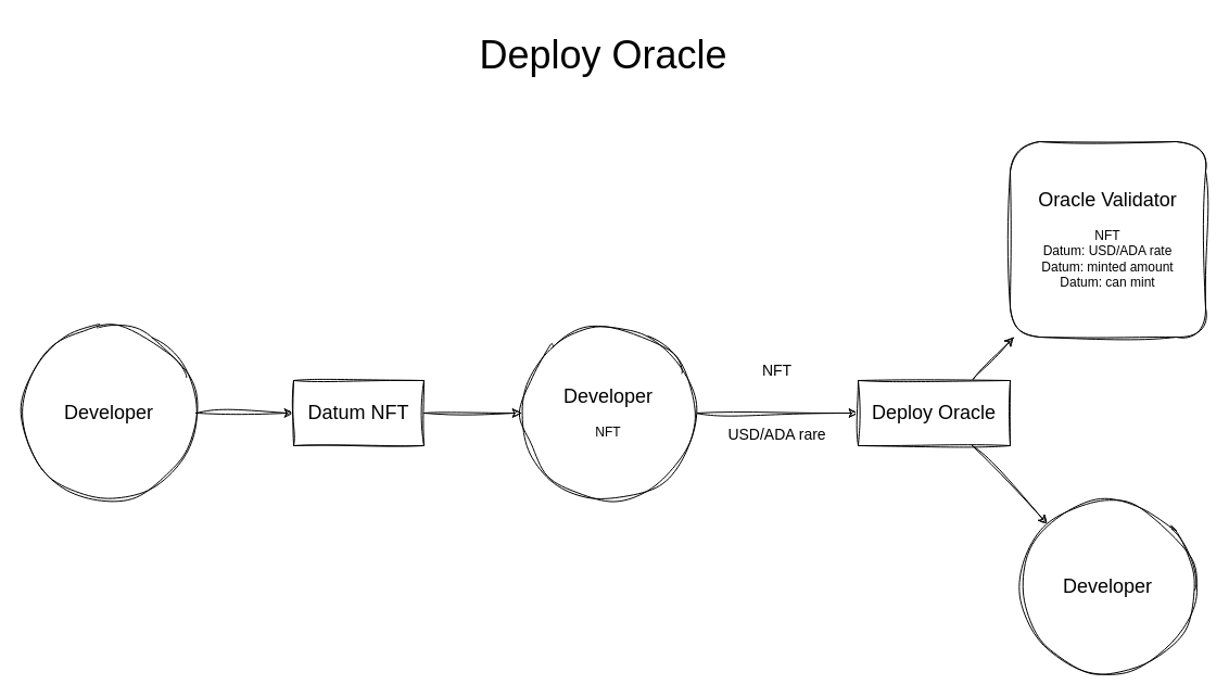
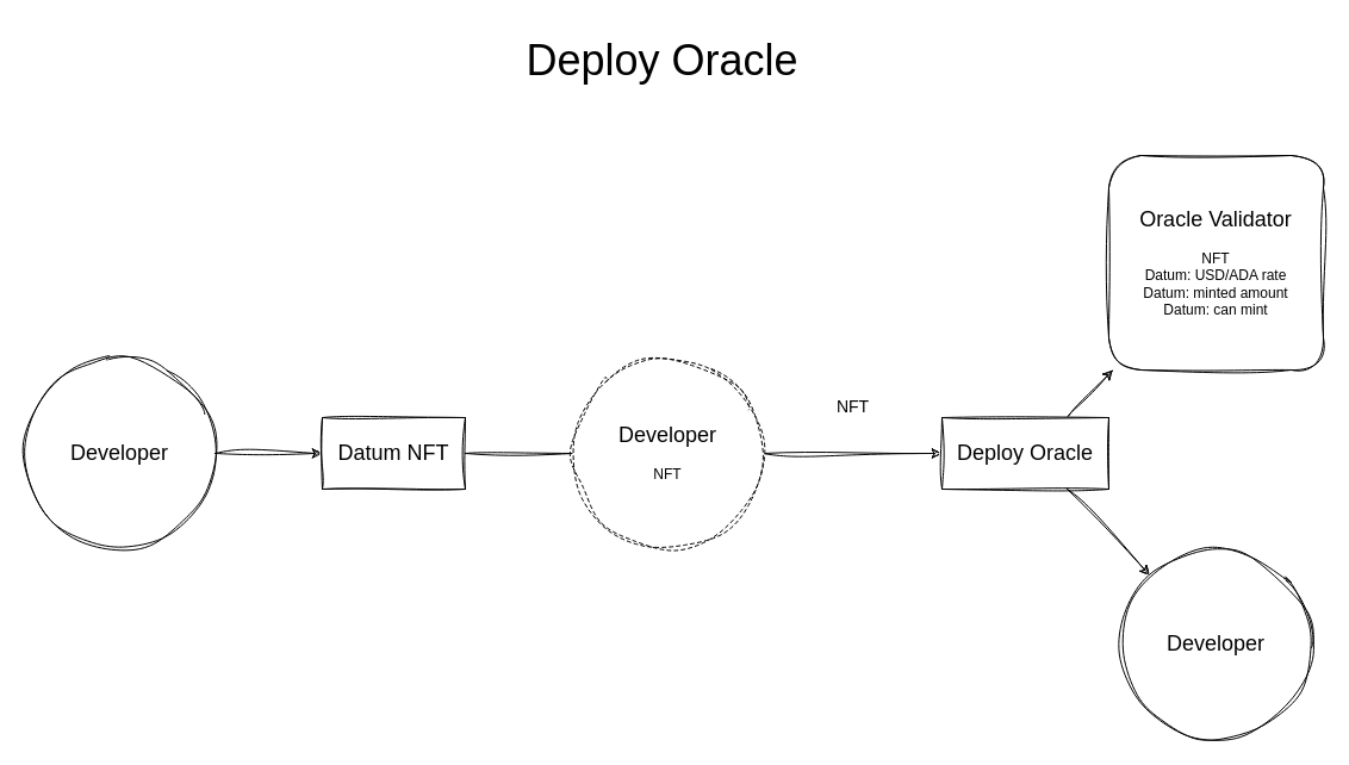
  <mxCell id="0" />
  <mxCell id="1" parent="0" />
  <mxCell id="2" value="" style="edgeStyle=none;html=1;fontSize=18;sketch=1;curveFitting=1;jiggle=2;rounded=0;" parent="1" source="3" target="5" edge="1"><mxGeometry relative="1" as="geometry" /></mxCell>
  <mxCell id="3" value="&lt;font style=&quot;font-size: 18px;&quot;&gt;Developer&lt;/font&gt;" style="ellipse;whiteSpace=wrap;html=1;aspect=fixed;rounded=0;sketch=1;curveFitting=1;jiggle=2;" parent="1" vertex="1"><mxGeometry x="20" y="300" width="160" height="160" as="geometry" /></mxCell>
- <mxCell id="4" value="" style="edgeStyle=none;html=1;fontSize=18;sketch=1;curveFitting=1;jiggle=2;rounded=0;" parent="1" source="5" target="7" edge="1"><mxGeometry relative="1" as="geometry" /></mxCell>
+ <mxCell id="4" value="" style="edgeStyle=none;html=1;fontSize=18;sketch=1;curveFitting=1;jiggle=2;rounded=0;endArrow=none;" parent="1" source="5" target="7" edge="1"><mxGeometry relative="1" as="geometry" /></mxCell>
  <mxCell id="5" value="&lt;font style=&quot;font-size: 18px;&quot;&gt;Datum NFT&lt;/font&gt;" style="rounded=0;whiteSpace=wrap;html=1;sketch=1;curveFitting=1;jiggle=2;" parent="1" vertex="1"><mxGeometry x="270" y="350" width="120" height="60" as="geometry" /></mxCell>
  <mxCell id="6" value="" style="edgeStyle=none;html=1;fontSize=18;sketch=1;curveFitting=1;jiggle=2;rounded=0;" parent="1" source="7" target="10" edge="1"><mxGeometry relative="1" as="geometry" /></mxCell>
- <mxCell id="7" value="&lt;font style=&quot;font-size: 18px;&quot;&gt;Developer&lt;/font&gt;&lt;br&gt;&lt;br&gt;NFT" style="ellipse;whiteSpace=wrap;html=1;aspect=fixed;rounded=0;sketch=1;curveFitting=1;jiggle=2;" parent="1" vertex="1"><mxGeometry x="480" y="300" width="160" height="160" as="geometry" /></mxCell>
+ <mxCell id="7" value="&lt;font style=&quot;font-size: 18px;&quot;&gt;Developer&lt;/font&gt;&lt;br&gt;&lt;br&gt;NFT" style="ellipse;whiteSpace=wrap;html=1;aspect=fixed;rounded=0;sketch=1;curveFitting=1;jiggle=2;dashed=1;" parent="1" vertex="1"><mxGeometry x="480" y="300" width="160" height="160" as="geometry" /></mxCell>
  <mxCell id="8" style="edgeStyle=none;html=1;exitX=0.75;exitY=0;exitDx=0;exitDy=0;fontSize=18;sketch=1;curveFitting=1;jiggle=2;rounded=0;" parent="1" source="10" target="12" edge="1"><mxGeometry relative="1" as="geometry" /></mxCell>
  <mxCell id="9" style="edgeStyle=none;html=1;exitX=0.75;exitY=1;exitDx=0;exitDy=0;fontSize=18;sketch=1;curveFitting=1;jiggle=2;rounded=0;" parent="1" source="10" target="11" edge="1"><mxGeometry relative="1" as="geometry" /></mxCell>
  <mxCell id="10" value="&lt;font style=&quot;font-size: 18px;&quot;&gt;Deploy Oracle&lt;/font&gt;" style="rounded=0;whiteSpace=wrap;html=1;sketch=1;curveFitting=1;jiggle=2;" parent="1" vertex="1"><mxGeometry x="790" y="350" width="140" height="60" as="geometry" /></mxCell>
  <mxCell id="11" value="&lt;font style=&quot;font-size: 18px;&quot;&gt;Developer&lt;/font&gt;" style="ellipse;whiteSpace=wrap;html=1;aspect=fixed;rounded=0;sketch=1;curveFitting=1;jiggle=2;" parent="1" vertex="1"><mxGeometry x="940" y="460" width="160" height="160" as="geometry" /></mxCell>
  <mxCell id="12" value="&lt;font style=&quot;font-size: 18px;&quot;&gt;Oracle Validator&lt;/font&gt;&lt;br&gt;&lt;br&gt;NFT&lt;br&gt;Datum: USD/ADA rate&lt;br&gt;Datum: minted amount&lt;br&gt;Datum: can mint" style="whiteSpace=wrap;html=1;aspect=fixed;sketch=1;curveFitting=1;jiggle=2;rounded=1;" parent="1" vertex="1"><mxGeometry x="930" y="130" width="180" height="180" as="geometry" /></mxCell>
  <mxCell id="13" value="&lt;font style=&quot;font-size: 14px;&quot;&gt;NFT&lt;/font&gt;" style="text;html=1;align=center;verticalAlign=middle;resizable=0;points=[];autosize=1;strokeColor=none;fillColor=none;fontSize=18;rounded=0;sketch=1;curveFitting=1;jiggle=2;" parent="1" vertex="1"><mxGeometry x="690" y="320" width="50" height="40" as="geometry" /></mxCell>
- <mxCell id="14" value="USD/ADA rare" style="text;html=1;align=center;verticalAlign=middle;resizable=0;points=[];autosize=1;strokeColor=none;fillColor=none;fontSize=14;rounded=0;sketch=1;curveFitting=1;jiggle=2;" parent="1" vertex="1"><mxGeometry x="660" y="385" width="110" height="30" as="geometry" /></mxCell>
  <mxCell id="15" value="&lt;font style=&quot;font-size: 36px;&quot;&gt;Deploy Oracle&lt;/font&gt;" style="text;html=1;align=center;verticalAlign=middle;resizable=0;points=[];autosize=1;strokeColor=none;fillColor=none;fontSize=14;rounded=0;sketch=1;curveFitting=1;jiggle=2;" parent="1" vertex="1"><mxGeometry x="430" y="20" width="250" height="60" as="geometry" /></mxCell>
